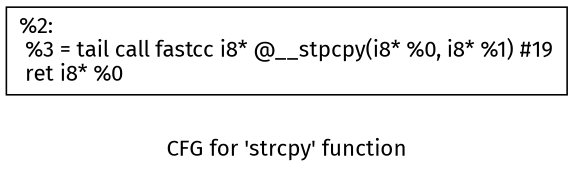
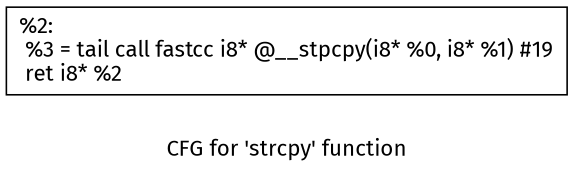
  digraph {
    label="CFG for 'strcpy' function"
    fontname="Fira Sans"
-   n1 [label="{%2:\l  %3 = tail call fastcc i8* @__stpcpy(i8* %0, i8* %1) #19\l  ret i8* %0\l}" shape=record fontname="Fira Sans"]
+   n1 [label="{%2:\l  %3 = tail call fastcc i8* @__stpcpy(i8* %0, i8* %1) #19\l  ret i8* %2\l}" shape=record fontname="Fira Sans"]
  }
